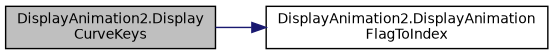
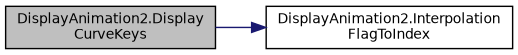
  digraph {
    rankdir=LR
    node [color=black fontname=Helvetica fontsize=10 shape=record style=filled]
    n1 [fillcolor=grey75 fontcolor=black height=0.2 label="DisplayAnimation2.Display\lCurveKeys" width=0.4]
-   n2 [fillcolor=white height=0.2 label="DisplayAnimation2.DisplayAnimation\lFlagToIndex" width=0.4]
+   n2 [fillcolor=white height=0.2 label="DisplayAnimation2.Interpolation\lFlagToIndex" width=0.4]
    n1 -> n2 [color=midnightblue fontname=Helvetica fontsize=10 labelfontname=Helvetica labelfontsize=10 style=solid]
  }
